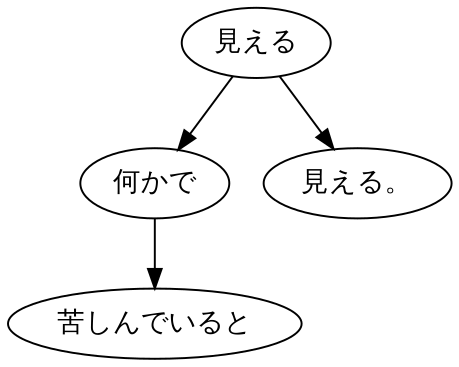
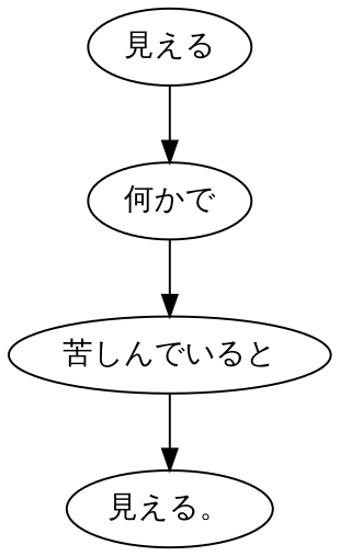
  digraph {
    fontname="Courier Prime"
    node [fontname="Courier Prime"]
    edge [fontname="Courier Prime"]
    n1 [label="見える"]
    n2 [label="何かで"]
    n3 [label="苦しんでいると"]
    n4 [label="見える。"]
    n1 -> n2
    n2 -> n3
-   n1 -> n4
+   n3 -> n4
  }
